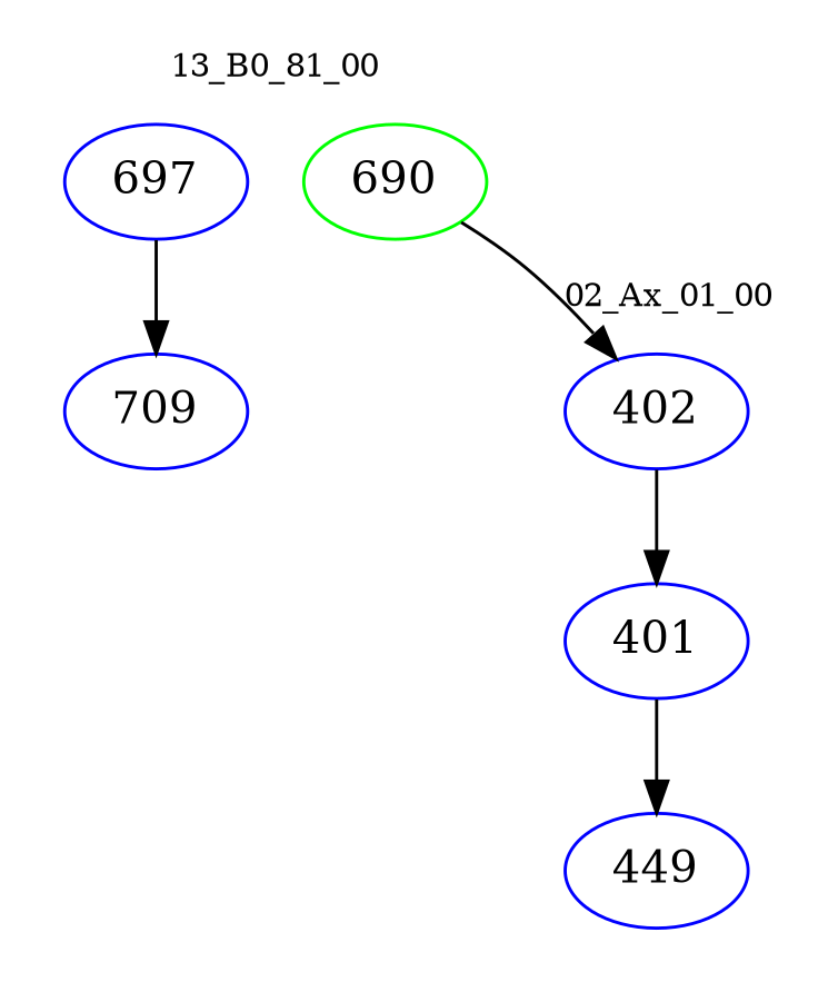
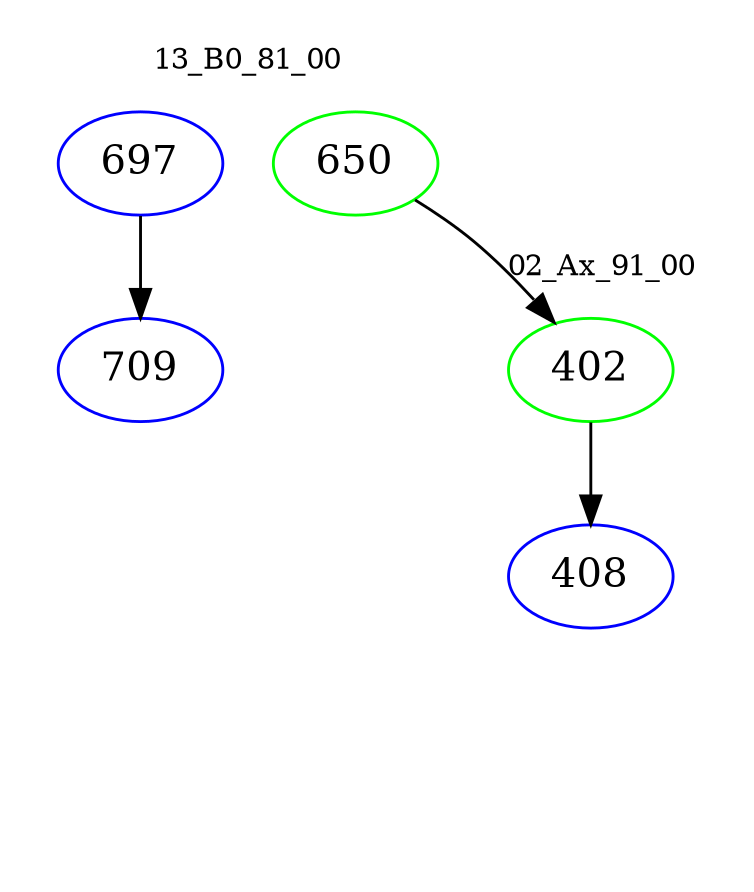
  digraph {
    node [color=blue]
    edge [color=black]
-   n1 [label=402]
-   n2 [label=401]
-   n3 [label=449]
-   n4 [color=green label=690]
+   n1 [color=green label=402]
+   n2 [label=408]
+   n4 [color=green label=650]
    n5 [label=697]
    n6 [label=709]
    subgraph cluster_1 {
      color=white
      fontsize=10
-     label="02_Ax_01_00"
+     label="02_Ax_91_00"
      n1
      n2
-     n3
    }
    subgraph cluster_2 {
      color=white
      fontsize=10
      label="13_B0_81_00"
      n4
      n5
      n6
    }
    n1 -> n2
-   n2 -> n3
    n4 -> n1
    n5 -> n6
  }
